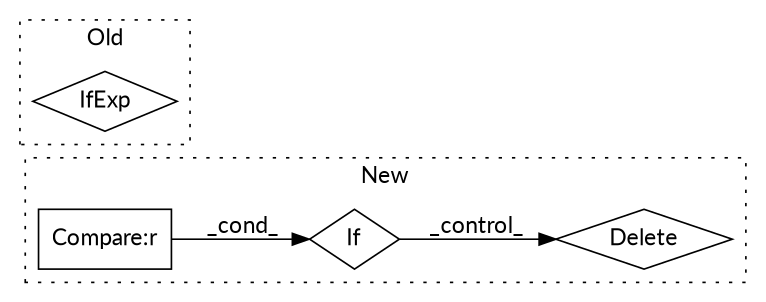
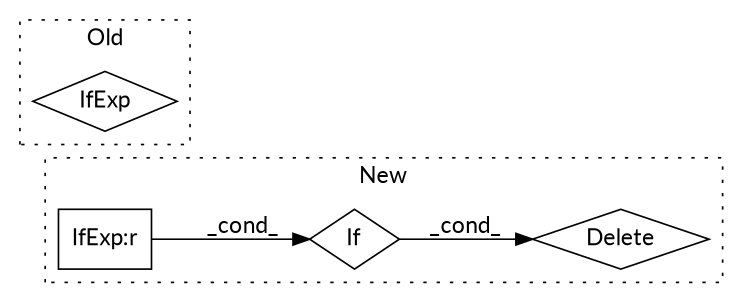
  digraph {
    fontname=Lato
    rankdir=LR
    node [fontname=Lato shape=diamond]
    edge [fontname=Lato]
    n1 [a=101 l=6 label=Delete s=12255]
    n2 [a=96 l=3 label=If s=12003]
-   n3 [a=40 l=30 label="Compare:r" s=12006 shape=box]
+   n3 [a=40 l=30 label="IfExp:r" s=12006 shape=box]
    n4 [a=51 l="20,84" label=IfExp s="10988,11011"]
    subgraph cluster_1 {
      label=New
      style=dotted
      n1
      n2
      n3
    }
    subgraph cluster_2 {
      label=Old
      style=dotted
      n4
    }
-   n2 -> n1 [label=_control_]
+   n2 -> n1 [label=_cond_]
    n3 -> n2 [label=_cond_]
  }
